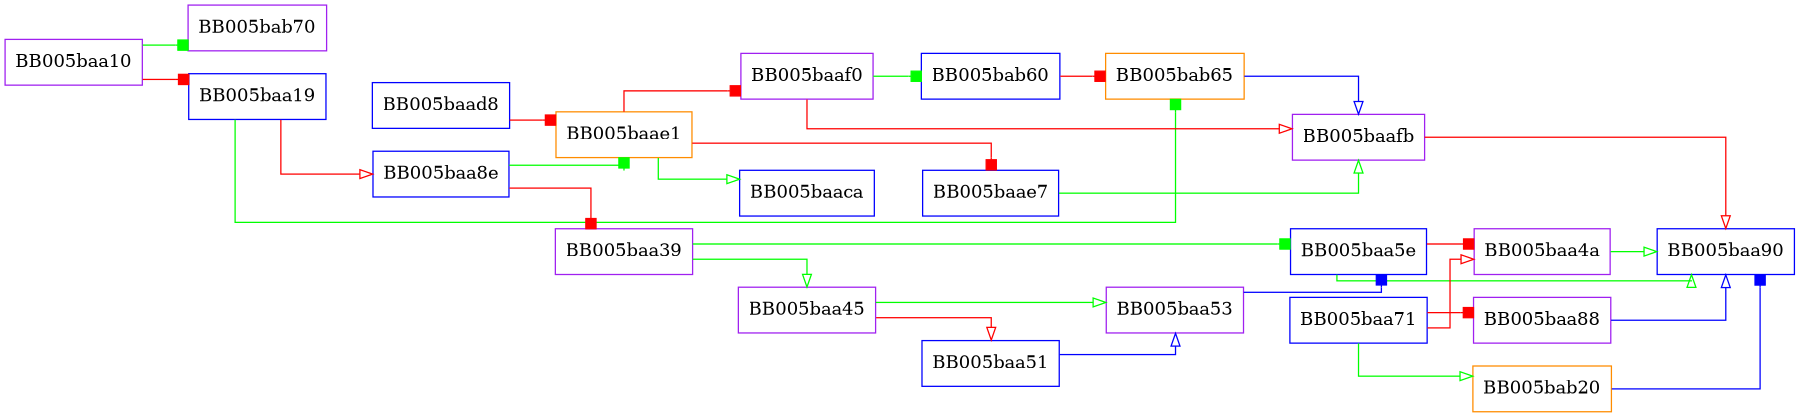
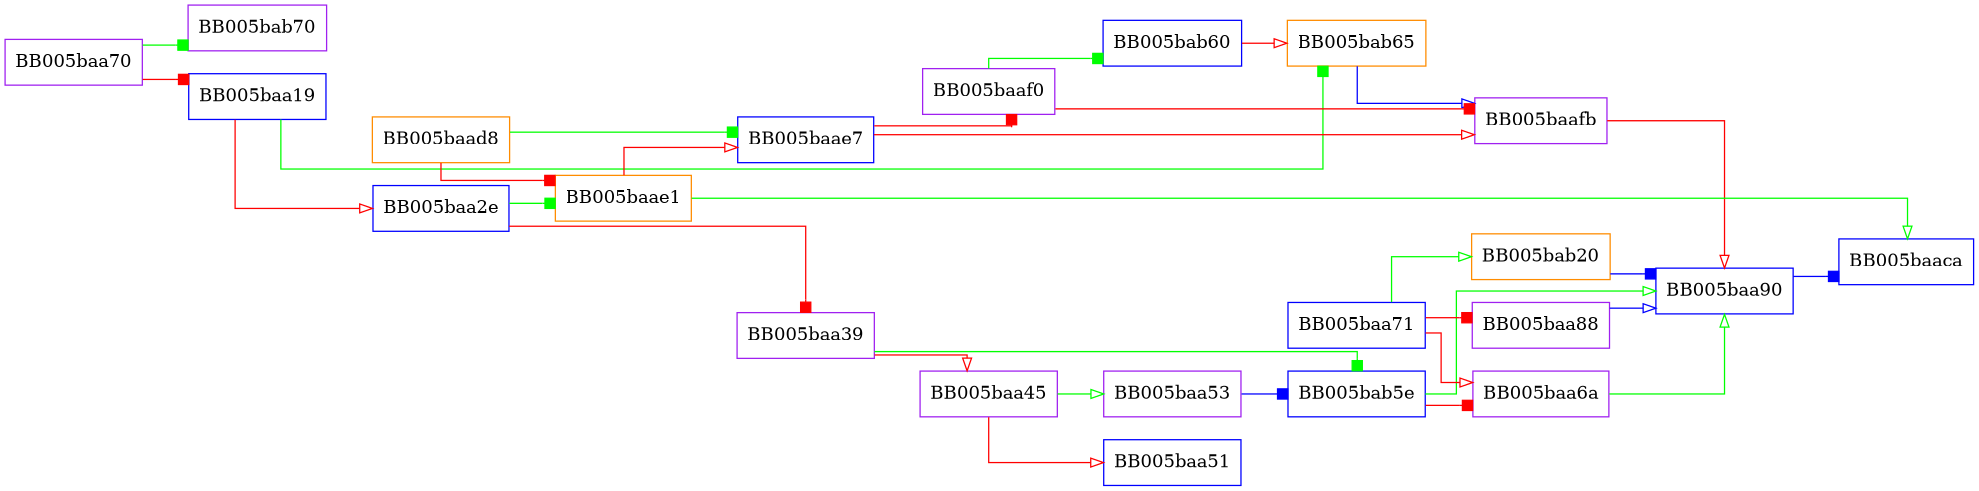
  digraph {
    fontname="DejaVu Serif"
    rankdir=LR
    splines=ortho
    node [color=blue fontname="DejaVu Serif" shape=box]
    edge [arrowhead=box color=red fontname="DejaVu Serif"]
-   BB005baa10 [color=purple]
+   BB005baa10 [color=purple label=BB005baa70]
    BB005bab70 [color=purple]
    BB005baa19
    BB005bab65 [color=darkorange]
-   BB005baa2e [label=BB005baa8e]
+   BB005baa2e
    BB005baafb [color=purple]
    BB005baa39 [color=purple]
    BB005baae1 [color=darkorange]
    BB005baa90
-   BB005baad8
+   BB005baad8 [color=darkorange]
    BB005baae7
-   BB005baa5e
+   BB005baa5e [label=BB005bab5e]
    BB005baa45 [color=purple]
    BB005baaf0 [color=purple]
    BB005baaca
-   BB005baa6a [color=purple label=BB005baa4a]
+   BB005baa6a [color=purple]
    BB005baa53 [color=purple]
    BB005baa51
    BB005baa71
    BB005bab20 [color=darkorange]
    BB005baa88 [color=purple]
    BB005bab60
    BB005baa10 -> BB005bab70 [color=green]
    BB005baa10 -> BB005baa19
    BB005baa19 -> BB005bab65 [color=green]
    BB005baa19 -> BB005baa2e [arrowhead=onormal]
    BB005bab65 -> BB005baafb [arrowhead=onormal color=blue]
    BB005baa2e -> BB005baa39
    BB005baa2e -> BB005baae1 [color=green]
    BB005baafb -> BB005baa90 [arrowhead=onormal]
    BB005baa39 -> BB005baa5e [color=green]
-   BB005baa39 -> BB005baa45 [arrowhead=onormal color=green]
-   BB005baae1 -> BB005baae7
+   BB005baa39 -> BB005baa45 [arrowhead=onormal]
+   BB005baae1 -> BB005baae7 [arrowhead=onormal]
    BB005baae1 -> BB005baaca [arrowhead=onormal color=green]
+   BB005baa90 -> BB005baaca [color=blue]
    BB005baad8 -> BB005baae1
-   BB005baae7 -> BB005baafb [arrowhead=onormal color=green]
-   BB005baae1 -> BB005baaf0
+   BB005baad8 -> BB005baae7 [color=green]
+   BB005baae7 -> BB005baafb [arrowhead=onormal]
+   BB005baae7 -> BB005baaf0
    BB005baa5e -> BB005baa90 [arrowhead=onormal color=green]
    BB005baa5e -> BB005baa6a
    BB005baa45 -> BB005baa53 [arrowhead=onormal color=green]
    BB005baa45 -> BB005baa51 [arrowhead=onormal]
-   BB005baaf0 -> BB005baafb [arrowhead=onormal]
+   BB005baaf0 -> BB005baafb
    BB005baaf0 -> BB005bab60 [color=green]
    BB005baa6a -> BB005baa90 [arrowhead=onormal color=green]
    BB005baa53 -> BB005baa5e [color=blue]
-   BB005baa51 -> BB005baa53 [arrowhead=onormal color=blue]
    BB005baa71 -> BB005baa6a [arrowhead=onormal]
    BB005baa71 -> BB005bab20 [arrowhead=onormal color=green]
    BB005baa71 -> BB005baa88
    BB005bab20 -> BB005baa90 [color=blue]
    BB005baa88 -> BB005baa90 [arrowhead=onormal color=blue]
-   BB005bab60 -> BB005bab65
+   BB005bab60 -> BB005bab65 [arrowhead=onormal]
  }
